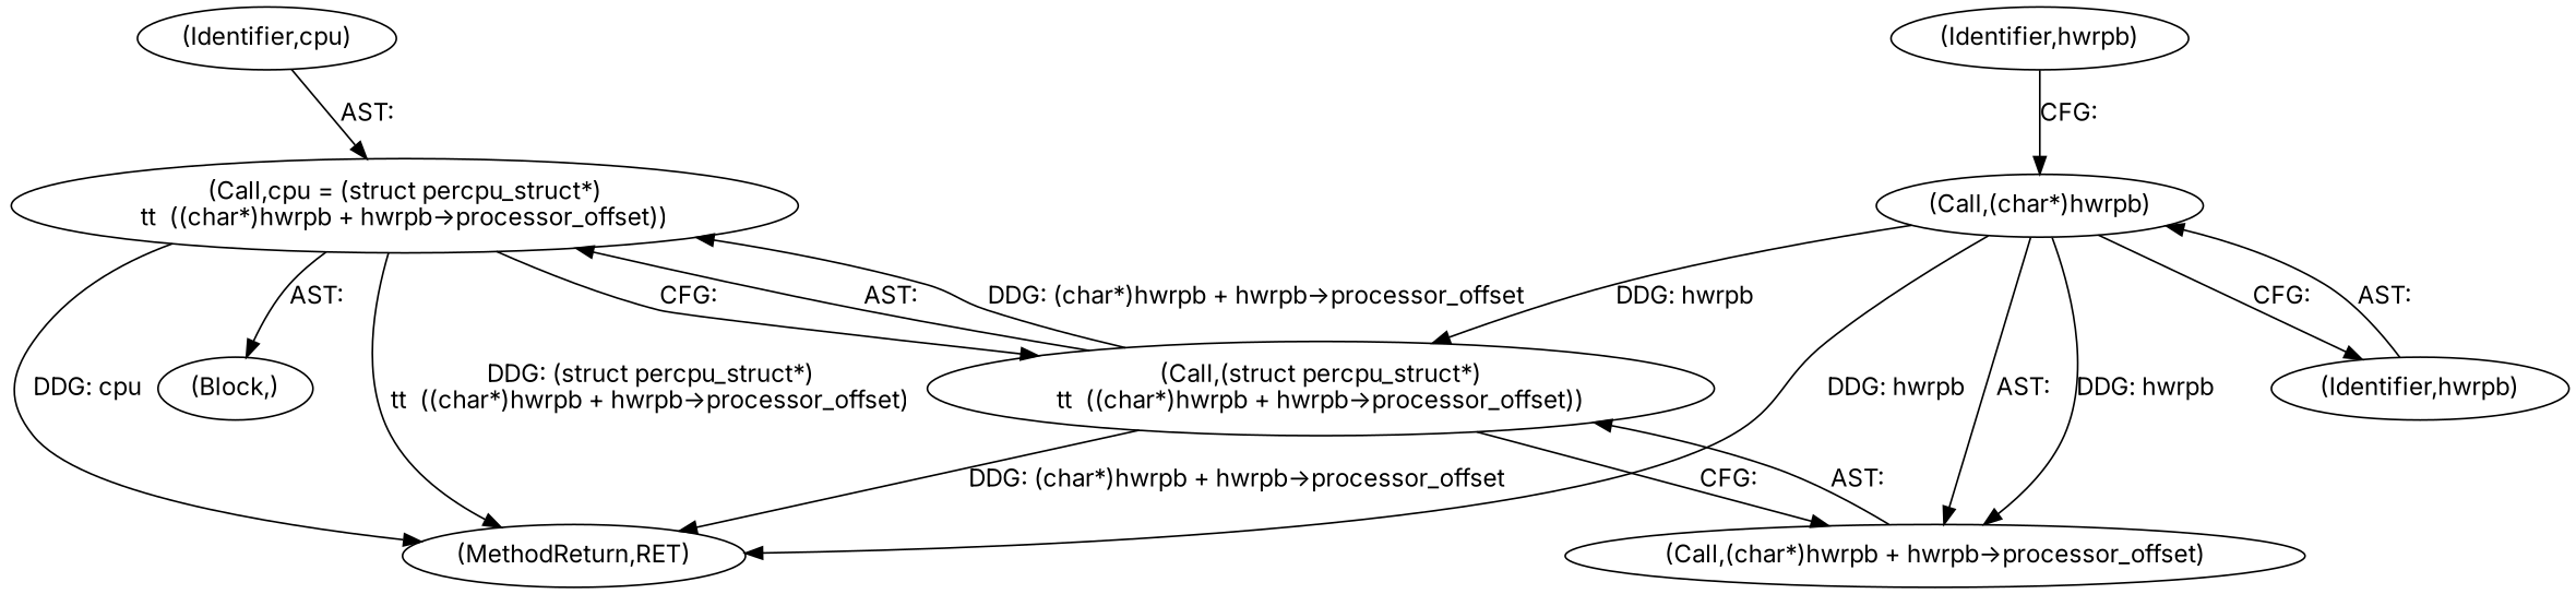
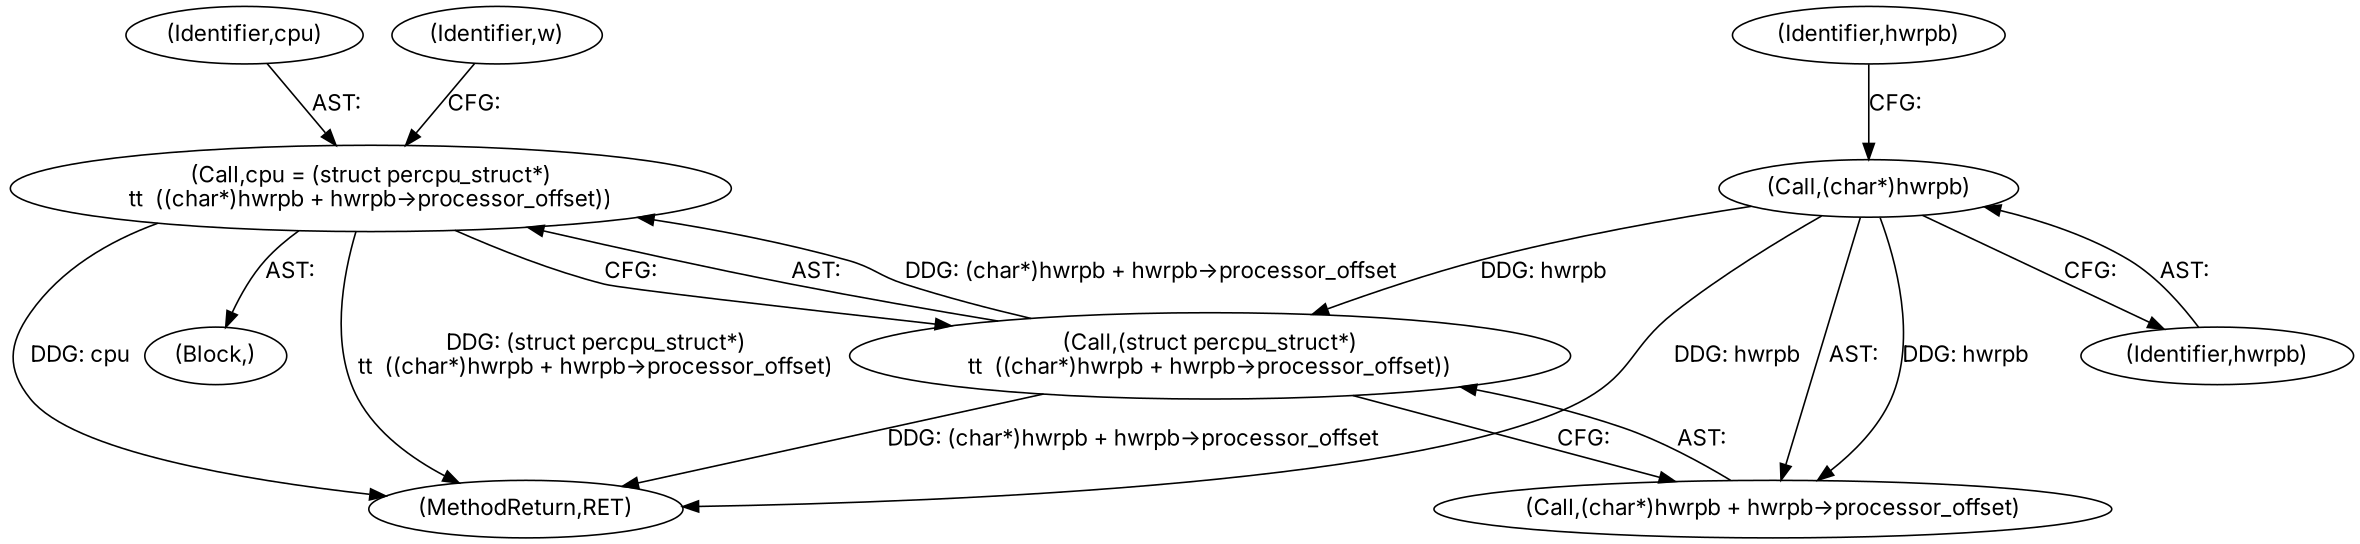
  digraph {
    fontname=Inter
    node [fontname=Inter]
    edge [fontname=Inter]
    n1 [label="(Call,cpu = (struct percpu_struct*)\n\t\t  ((char*)hwrpb + hwrpb->processor_offset))"]
    n2 [label="(Call,(struct percpu_struct*)\n\t\t  ((char*)hwrpb + hwrpb->processor_offset))"]
    n3 [label="(Block,)"]
    n4 [label="(MethodReturn,RET)"]
    n5 [label="(Call,(char*)hwrpb + hwrpb->processor_offset)"]
    n6 [label="(Call,(char*)hwrpb)"]
    n7 [label="(Identifier,hwrpb)"]
+   n8 [label="(Identifier,w)"]
    n9 [label="(Identifier,cpu)"]
    n10 [label="(Identifier,hwrpb)"]
    n1 -> n2 [label="CFG: "]
    n1 -> n3 [label="AST: "]
    n1 -> n4 [label="DDG: cpu"]
    n1 -> n4 [label="DDG: (struct percpu_struct*)\n\t\t  ((char*)hwrpb + hwrpb->processor_offset)"]
    n2 -> n1 [label="AST: "]
    n2 -> n1 [label="DDG: (char*)hwrpb + hwrpb->processor_offset"]
    n2 -> n4 [label="DDG: (char*)hwrpb + hwrpb->processor_offset"]
    n2 -> n5 [label="CFG: "]
    n5 -> n2 [label="AST: "]
    n6 -> n2 [label="DDG: hwrpb"]
    n6 -> n4 [label="DDG: hwrpb"]
    n6 -> n5 [label="AST: "]
    n6 -> n5 [label="DDG: hwrpb"]
    n6 -> n7 [label="CFG: "]
    n7 -> n6 [label="AST: "]
+   n8 -> n1 [label="CFG: "]
    n9 -> n1 [label="AST: "]
    n10 -> n6 [label="CFG: "]
  }
